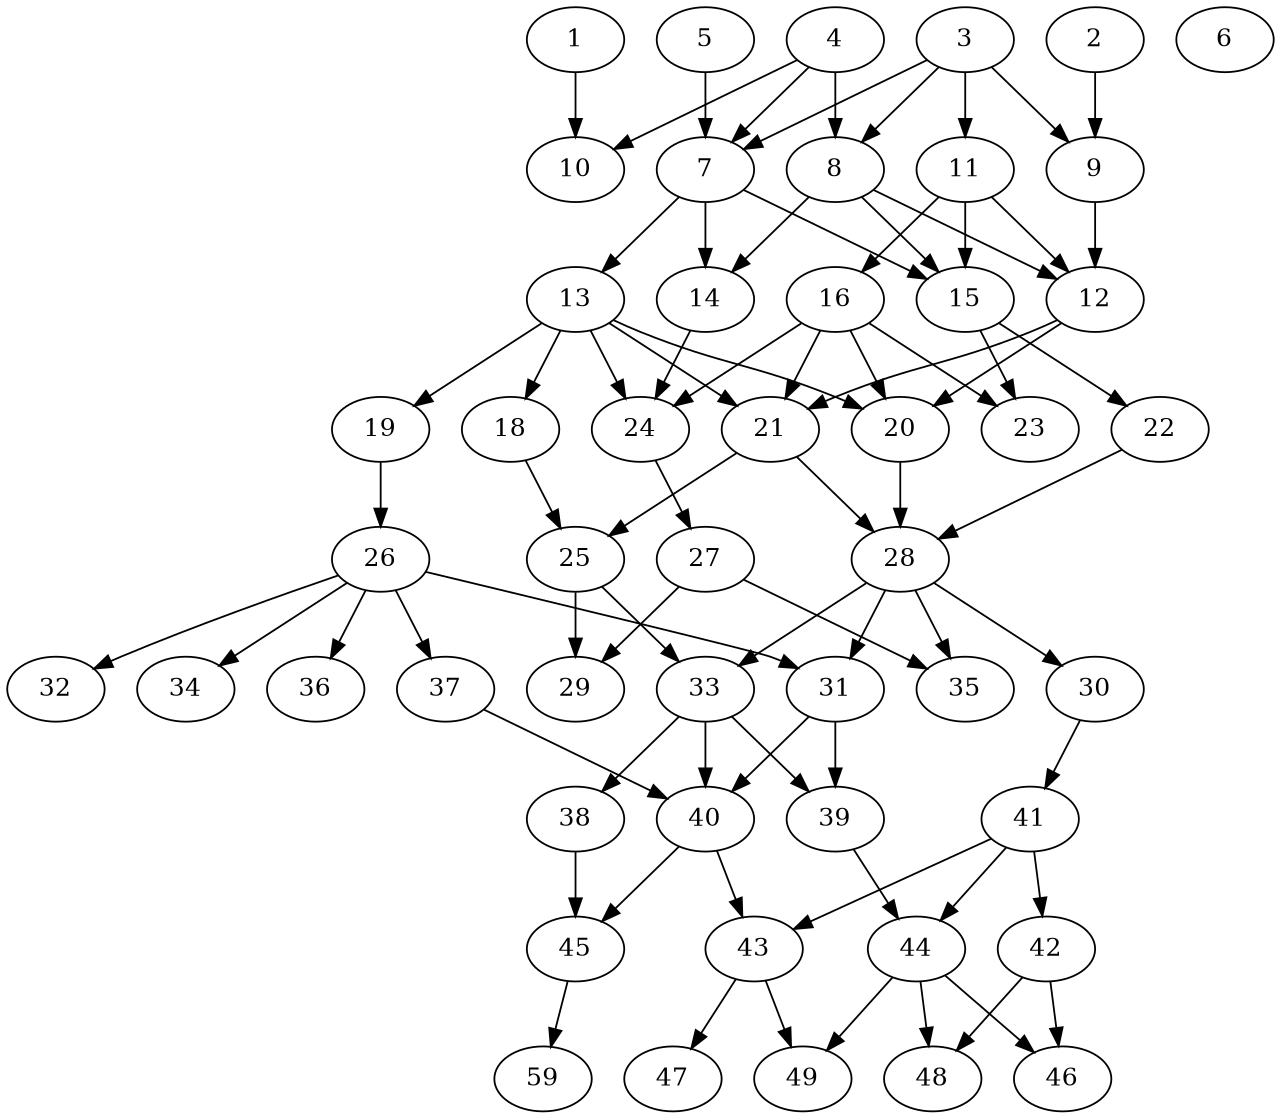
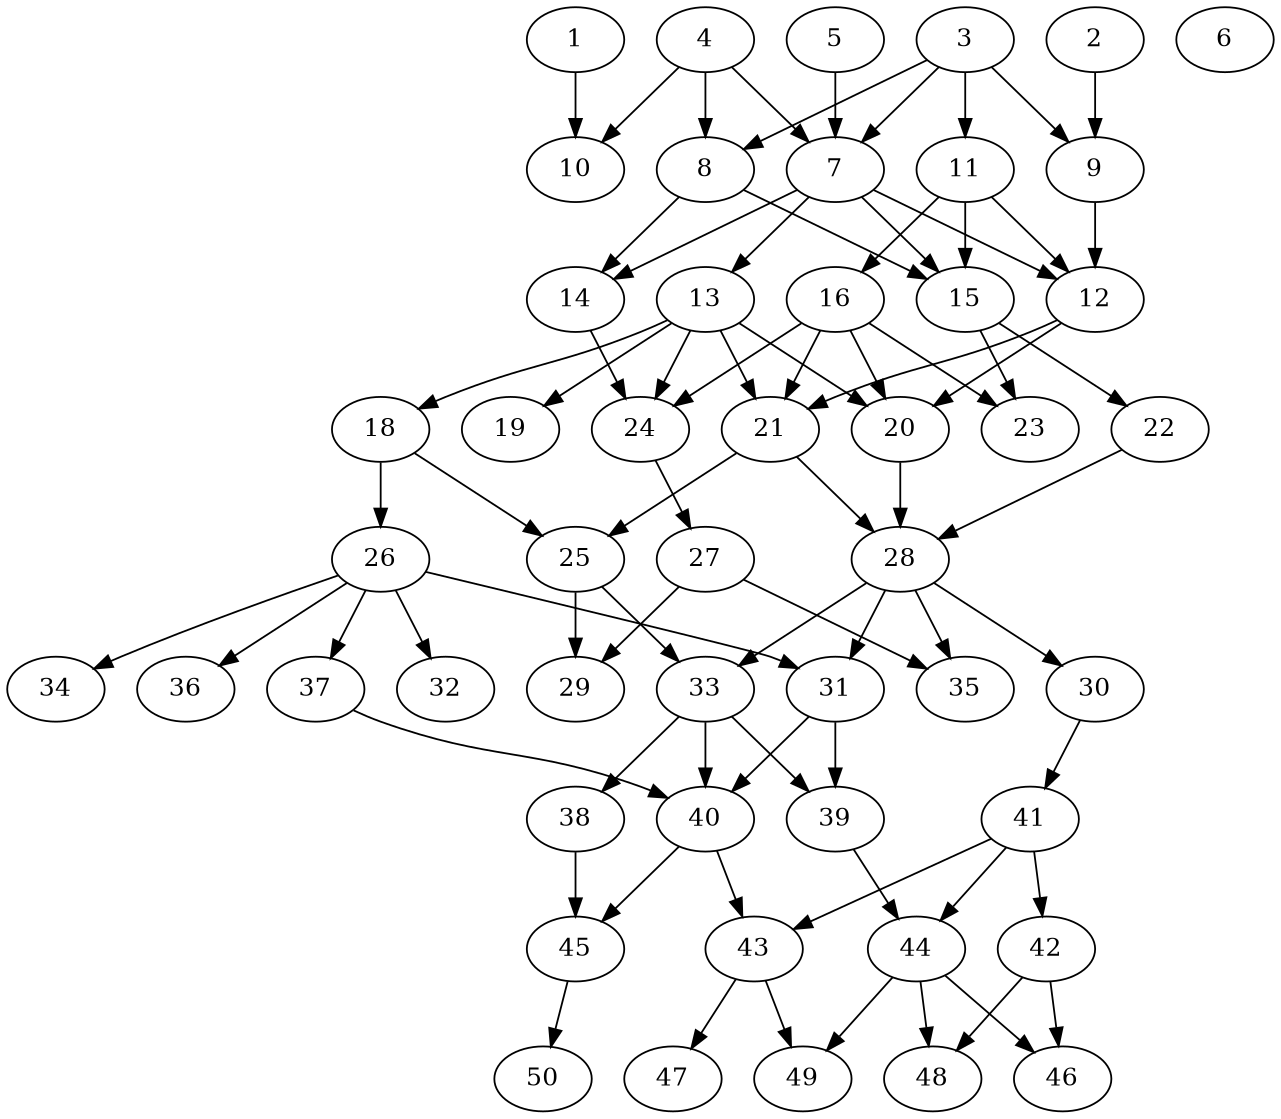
  digraph {
    node [alpha=0.08]
    1 [alpha=0.18 expect_size=34081792]
    10 [alpha=0.19 expect_size=50917376]
    2 [alpha=0.01 expect_size=51470336]
    9 [alpha=0.17 expect_size=13513728]
    12 [alpha=0.20 expect_size=43126784]
    20 [alpha=0.12 expect_size=47145984]
    21 [alpha=0.07 expect_size=44921856]
    3 [alpha=0.14 expect_size=7816192]
    7 [expect_size=34246656]
    8 [alpha=0.15 expect_size=49716224]
    11 [alpha=0.12 expect_size=47546368]
    13 [alpha=0.19 expect_size=44848128]
    14 [alpha=0.11 expect_size=29559808]
    15 [expect_size=17618944]
    16 [alpha=0.06 expect_size=37747712]
    18 [alpha=0.09 expect_size=19302400]
    19 [alpha=0.09 expect_size=6367232]
    24 [alpha=0.04 expect_size=24001536]
    22 [alpha=0.02 expect_size=26733568]
    23 [alpha=0.17 expect_size=26670080]
    4 [alpha=0.15 expect_size=30460928]
    5 [alpha=0.09 expect_size=28343296]
    6 [alpha=0.04 expect_size=22081536]
    28 [alpha=0.13 expect_size=43760640]
    25 [alpha=0.20 expect_size=50350080]
    26 [alpha=0.03 expect_size=21194752]
    27 [alpha=0.18 expect_size=35531776]
    35 [alpha=0.05 expect_size=43280384]
    33 [alpha=0.03 expect_size=41430016]
    31 [alpha=0.03 expect_size=21091328]
    30 [expect_size=39780352]
    29 [alpha=0.11 expect_size=17730560]
    32 [alpha=0.15 expect_size=37688320]
    34 [alpha=0.01 expect_size=34887680]
    36 [alpha=0.02 expect_size=42523648]
    37 [alpha=0.17 expect_size=49456128]
    39 [alpha=0.00 expect_size=29128704]
    40 [alpha=0.00 expect_size=7427072]
    38 [alpha=0.19 expect_size=45894656]
    41 [alpha=0.16 expect_size=26466304]
    44 [alpha=0.19 expect_size=27317248]
    43 [alpha=0.17 expect_size=21259264]
    45 [alpha=0.01 expect_size=29483008]
    42 [alpha=0.02 expect_size=34177024]
    46 [alpha=0.09 expect_size=40132608]
    48 [expect_size=38152192]
    49 [alpha=0.11 expect_size=34893824]
    47 [alpha=0.10 expect_size=44584960]
-   50 [expect_size=35935232 label=59]
+   50 [expect_size=35935232]
    1 -> 10
    2 -> 9
    9 -> 12
    12 -> 20
    12 -> 21
    20 -> 28
    21 -> 28
    21 -> 25
    3 -> 9
    3 -> 7
    3 -> 8
    3 -> 11
    7 -> 13
    7 -> 14
    7 -> 15
-   8 -> 12
+   7 -> 12
    8 -> 14
    8 -> 15
    11 -> 12
    11 -> 15
    11 -> 16
    13 -> 20
    13 -> 21
    13 -> 18
    13 -> 19
    13 -> 24
    14 -> 24
    15 -> 22
    15 -> 23
    16 -> 20
    16 -> 21
    16 -> 24
    16 -> 23
    18 -> 25
-   19 -> 26
+   18 -> 26
    24 -> 27
    22 -> 28
    4 -> 10
    4 -> 7
    4 -> 8
    5 -> 7
    28 -> 35
    28 -> 33
    28 -> 31
    28 -> 30
    25 -> 33
    25 -> 29
    26 -> 31
    26 -> 32
    26 -> 34
    26 -> 36
    26 -> 37
    27 -> 35
    27 -> 29
    33 -> 39
    33 -> 40
    33 -> 38
    31 -> 39
    31 -> 40
    30 -> 41
    37 -> 40
    39 -> 44
    40 -> 43
    40 -> 45
    38 -> 45
    41 -> 44
    41 -> 43
    41 -> 42
    44 -> 46
    44 -> 48
    44 -> 49
    43 -> 49
    43 -> 47
    45 -> 50
    42 -> 46
    42 -> 48
  }
